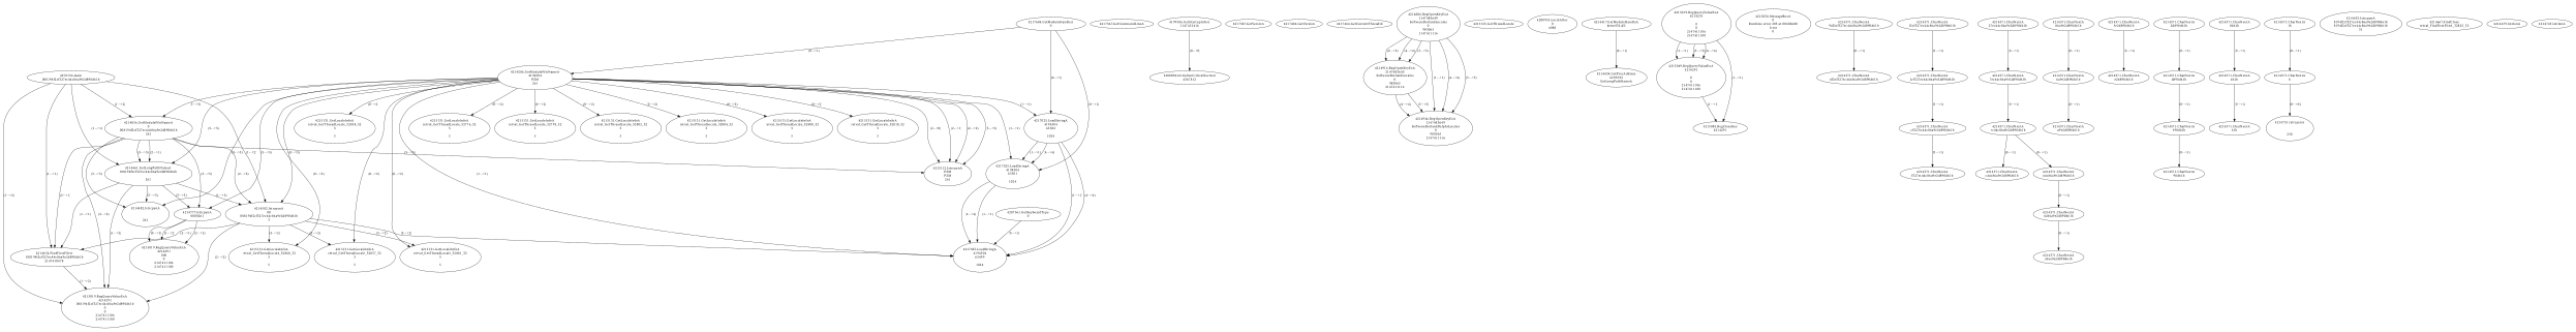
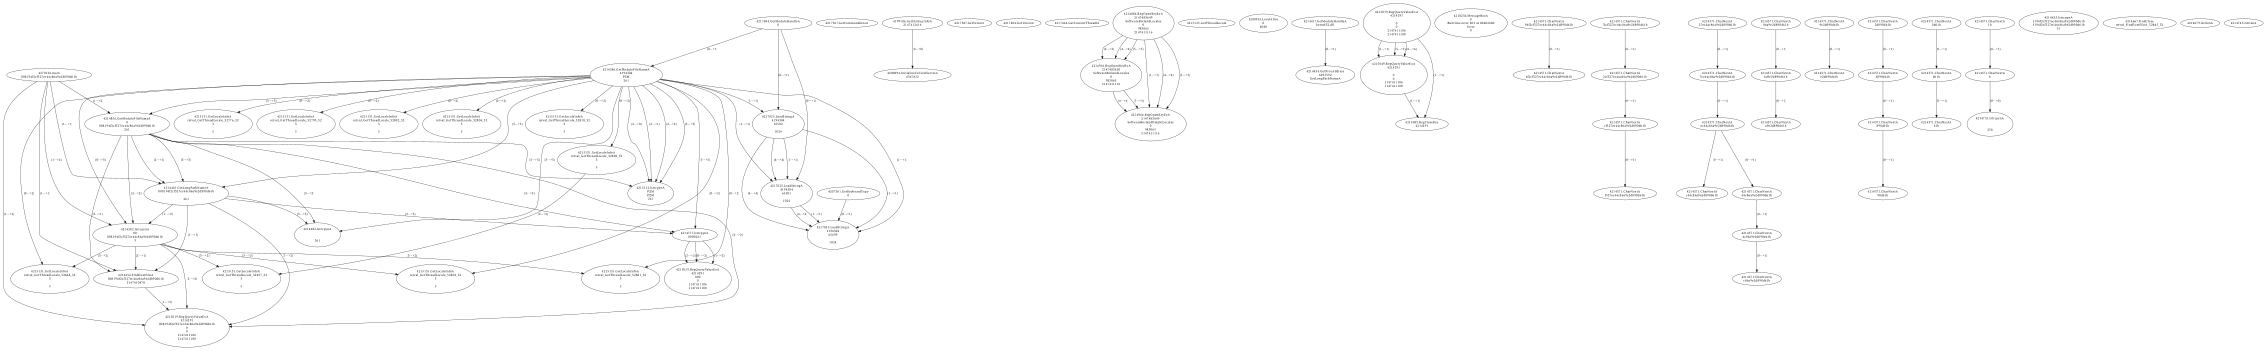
  digraph {
    fontname="PT Serif"
    node [fontname="PT Serif"]
    edge [fontname="PT Serif"]
    n1 [label="4270136.main\n008194f2cf327ec44c86a9e2d890d61b"]
    n2 [label="4214856.GetModuleFileNameA\n0\n008194f2cf327ec44c86a9e2d890d61b\n261"]
    n3 [label="4214461.GetLongPathNameA\n008194f2cf327ec44c86a9e2d890d61b\n\n261"]
    n4 [label="4214582.lstrcpynA\n00\n008194f2cf327ec44c86a9e2d890d61b\n3"]
    n5 [label="4214654.FindFirstFileA\n008194f2cf327ec44c86a9e2d890d61b\n2147410478"]
    n6 [label="4215019.RegQueryValueExA\n4214291\n008194f2cf327ec44c86a9e2d890d61b\n0\n0\n2147411106\n2147411100"]
    n7 [label="4215112.lstrcpynA\nPZM\nPZM\n261"]
    n8 [label="4214482.lstrcpynA\n\n\n261"]
    n9 [label="4214777.lstrcpynA\n0000261"]
    n10 [label="4215131.GetLocaleInfoA\nretval_GetThreadLocale_32881_32\n3\n\n5"]
    n11 [label="4215131.GetLocaleInfoA\nretval_GetThreadLocale_32857_32\n3\n\n5"]
    n12 [label="4215131.GetLocaleInfoA\nretval_GetThreadLocale_32858_32\n3\n\n5"]
    n13 [label="4215131.GetLocaleInfoA\nretval_GetThreadLocale_32868_32\n3\n\n5"]
    n14 [label="4217684.GetModuleHandleA\n0"]
    n15 [label="4214286.GetModuleFileNameA\n4194304\nPZM\n261"]
    n16 [label="4217025.LoadStringA\n4194304\n65502\n\n1024"]
    n17 [label="4217025.LoadStringA\n4194304\n65501\n\n1024"]
    n18 [label="4217025.LoadStringA\n4194304\n65499\n\n1024"]
    n19 [label="4215131.GetLocaleInfoA\nretval_GetThreadLocale_32776_32\n3\n\n5"]
    n20 [label="4215131.GetLocaleInfoA\nretval_GetThreadLocale_32793_32\n3\n\n5"]
    n21 [label="4215131.GetLocaleInfoA\nretval_GetThreadLocale_32802_32\n3\n\n5"]
    n22 [label="4215131.GetLocaleInfoA\nretval_GetThreadLocale_32804_32\n3\n\n5"]
    n23 [label="4215131.GetLocaleInfoA\nretval_GetThreadLocale_32808_32\n3\n\n5"]
    n24 [label="4215131.GetLocaleInfoA\nretval_GetThreadLocale_32818_32\n3\n\n5"]
    n25 [label="4207361.GetKeyboardType\n0"]
    n26 [label="4217367.GetCommandLineA\n"]
    n27 [label="4199106.GetStartupInfoA\n2147412416"]
    n28 [label="4200894.InitializeCriticalSection\n4367812"]
    n29 [label="4217387.GetVersion\n"]
    n30 [label="4217404.GetVersion\n"]
    n31 [label="4217464.GetCurrentThreadId\n"]
    n32 [label="4215019.RegQueryValueExA\n4214291\n000\n0\n2147411106\n2147411100"]
    n33 [label="4214886.RegOpenKeyExA\n2147483649\nSoftware\Borland\Locales\n0\n983065\n2147411116"]
    n34 [label="4214916.RegOpenKeyExA\n2147483650\nSoftware\Borland\Locales\n0\n983065\n2147411116"]
    n35 [label="4214946.RegOpenKeyExA\n2147483649\nSoftware\Borland\Delphi\Locales\n0\n983065\n2147411116"]
    n36 [label="4215125.GetThreadLocale\n"]
    n37 [label="4200955.LocalAlloc\n0\n4088"]
    n38 [label="4214417.GetModuleHandleA\nkernel32.dll"]
    n39 [label="4214434.GetProcAddress\n6295592\nGetLongPathNameA"]
    n40 [label="4215019.RegQueryValueExA\n4214291\n\n0\n0\n2147411106\n2147411100"]
    n41 [label="4215049.RegQueryValueExA\n4214291\n\n0\n0\n2147411106\n2147411100"]
    n42 [label="4215083.RegCloseKey\n4214291"]
    n43 [label="4210236.MessageBoxA\n0\nRuntime error 203 at 00402680\nError\n0"]
    n44 [label="4214371.CharNextA\n94f2cf327ec44c86a9e2d890d61b"]
    n45 [label="4214371.CharNextA\n4f2cf327ec44c86a9e2d890d61b"]
    n46 [label="4214371.CharNextA\nf2cf327ec44c86a9e2d890d61b"]
    n47 [label="4214371.CharNextA\n2cf327ec44c86a9e2d890d61b"]
    n48 [label="4214371.CharNextA\ncf327ec44c86a9e2d890d61b"]
    n49 [label="4214371.CharNextA\nf327ec44c86a9e2d890d61b"]
    n50 [label="4214371.CharNextA\n27ec44c86a9e2d890d61b"]
    n51 [label="4214371.CharNextA\n7ec44c86a9e2d890d61b"]
    n52 [label="4214371.CharNextA\nec44c86a9e2d890d61b"]
    n53 [label="4214371.CharNextA\nc44c86a9e2d890d61b"]
    n54 [label="4214371.CharNextA\n44c86a9e2d890d61b"]
    n55 [label="4214371.CharNextA\n4c86a9e2d890d61b"]
    n56 [label="4214371.CharNextA\nc86a9e2d890d61b"]
    n57 [label="4214371.CharNextA\n86a9e2d890d61b"]
    n58 [label="4214371.CharNextA\n6a9e2d890d61b"]
    n59 [label="4214371.CharNextA\na9e2d890d61b"]
    n60 [label="4214371.CharNextA\n9e2d890d61b"]
    n61 [label="4214371.CharNextA\ne2d890d61b"]
    n62 [label="4214371.CharNextA\n2d890d61b"]
    n63 [label="4214371.CharNextA\nd890d61b"]
    n64 [label="4214371.CharNextA\n890d61b"]
    n65 [label="4214371.CharNextA\n90d61b"]
    n66 [label="4214371.CharNextA\n0d61b"]
    n67 [label="4214371.CharNextA\nd61b"]
    n68 [label="4214371.CharNextA\n61b"]
    n69 [label="4214371.CharNextA\n1b"]
    n70 [label="4214371.CharNextA\nb"]
    n71 [label="4214731.lstrcpynA\n\n\n258"]
    n72 [label="4214635.lstrcpynA\n8194f2cf327ec44c86a9e2d890d61b\n8194f2cf327ec44c86a9e2d890d61b\n31"]
-   n73 [label="4214667.FindClose\nretval_FindFirstFileA_32825_32"]
+   n73 [label="4214667.FindClose\nretval_FindFirstFileA_32845_32"]
    n74 [label="4214679.lstrlenA\n"]
    n75 [label="4214743.lstrlenA\n"]
    n1 -> n2 [label="(1-->2)"]
    n1 -> n3 [label="(1-->1)"]
    n1 -> n4 [label="(1-->2)"]
    n1 -> n5 [label="(1-->1)"]
    n1 -> n6 [label="(1-->2)"]
    n2 -> n3 [label="(2-->1)"]
    n2 -> n3 [label="(3-->3)"]
    n2 -> n4 [label="(2-->2)"]
    n2 -> n5 [label="(2-->1)"]
    n2 -> n6 [label="(2-->2)"]
    n2 -> n7 [label="(3-->3)"]
    n2 -> n8 [label="(3-->3)"]
    n2 -> n9 [label="(3-->3)"]
    n3 -> n4 [label="(1-->2)"]
    n3 -> n5 [label="(1-->1)"]
    n3 -> n6 [label="(1-->2)"]
    n3 -> n8 [label="(3-->3)"]
    n3 -> n9 [label="(3-->3)"]
    n4 -> n5 [label="(2-->1)"]
    n4 -> n6 [label="(2-->2)"]
    n4 -> n10 [label="(3-->2)"]
    n4 -> n11 [label="(3-->2)"]
-   n4 -> n18 [label="(3-->2)"]
+   n4 -> n12 [label="(3-->2)"]
    n4 -> n13 [label="(3-->2)"]
    n5 -> n6 [label="(1-->2)"]
    n9 -> n32 [label="(1-->2)"]
    n9 -> n32 [label="(2-->2)"]
    n9 -> n32 [label="(0-->2)"]
    n14 -> n15 [label="(0-->1)"]
    n14 -> n16 [label="(0-->1)"]
    n14 -> n17 [label="(0-->1)"]
    n15 -> n2 [label="(3-->3)"]
    n15 -> n3 [label="(3-->3)"]
    n15 -> n4 [label="(0-->3)"]
    n15 -> n7 [label="(2-->1)"]
    n15 -> n7 [label="(2-->2)"]
    n15 -> n7 [label="(3-->3)"]
    n15 -> n7 [label="(2-->0)"]
    n15 -> n8 [label="(3-->3)"]
    n15 -> n9 [label="(3-->3)"]
    n15 -> n10 [label="(0-->2)"]
-   n15 -> n11 [label="(0-->2)"]
+   n23 -> n11 [label="(0-->2)"]
    n15 -> n12 [label="(0-->2)"]
    n15 -> n13 [label="(0-->2)"]
    n15 -> n16 [label="(1-->1)"]
    n15 -> n17 [label="(1-->1)"]
    n15 -> n18 [label="(1-->1)"]
    n15 -> n19 [label="(0-->2)"]
    n15 -> n20 [label="(0-->2)"]
    n15 -> n21 [label="(0-->2)"]
    n15 -> n22 [label="(0-->2)"]
    n15 -> n23 [label="(0-->2)"]
    n15 -> n24 [label="(0-->2)"]
    n16 -> n17 [label="(1-->1)"]
    n16 -> n17 [label="(4-->4)"]
    n16 -> n18 [label="(1-->1)"]
    n16 -> n18 [label="(4-->4)"]
    n17 -> n18 [label="(1-->1)"]
    n17 -> n18 [label="(4-->4)"]
    n25 -> n18 [label="(0-->1)"]
    n27 -> n28 [label="(0-->0)"]
    n33 -> n34 [label="(2-->2)"]
    n33 -> n34 [label="(4-->4)"]
    n33 -> n34 [label="(5-->5)"]
    n33 -> n35 [label="(1-->1)"]
    n33 -> n35 [label="(4-->4)"]
    n33 -> n35 [label="(5-->5)"]
    n34 -> n35 [label="(4-->4)"]
    n34 -> n35 [label="(5-->5)"]
    n38 -> n39 [label="(0-->1)"]
    n40 -> n41 [label="(1-->1)"]
    n40 -> n41 [label="(5-->5)"]
    n40 -> n41 [label="(6-->6)"]
    n40 -> n42 [label="(1-->1)"]
    n41 -> n42 [label="(1-->1)"]
    n44 -> n45 [label="(0-->1)"]
    n46 -> n47 [label="(0-->1)"]
    n47 -> n48 [label="(0-->1)"]
    n48 -> n49 [label="(0-->1)"]
    n50 -> n51 [label="(0-->1)"]
    n51 -> n52 [label="(0-->1)"]
    n52 -> n53 [label="(0-->1)"]
    n52 -> n54 [label="(0-->1)"]
    n54 -> n55 [label="(0-->1)"]
    n55 -> n56 [label="(0-->1)"]
    n57 -> n58 [label="(0-->1)"]
    n58 -> n59 [label="(0-->1)"]
    n60 -> n61 [label="(0-->1)"]
    n62 -> n63 [label="(0-->1)"]
    n63 -> n64 [label="(0-->1)"]
    n64 -> n65 [label="(0-->1)"]
    n66 -> n67 [label="(0-->1)"]
    n67 -> n68 [label="(0-->1)"]
    n69 -> n70 [label="(0-->1)"]
    n70 -> n71 [label="(0-->0)"]
  }
